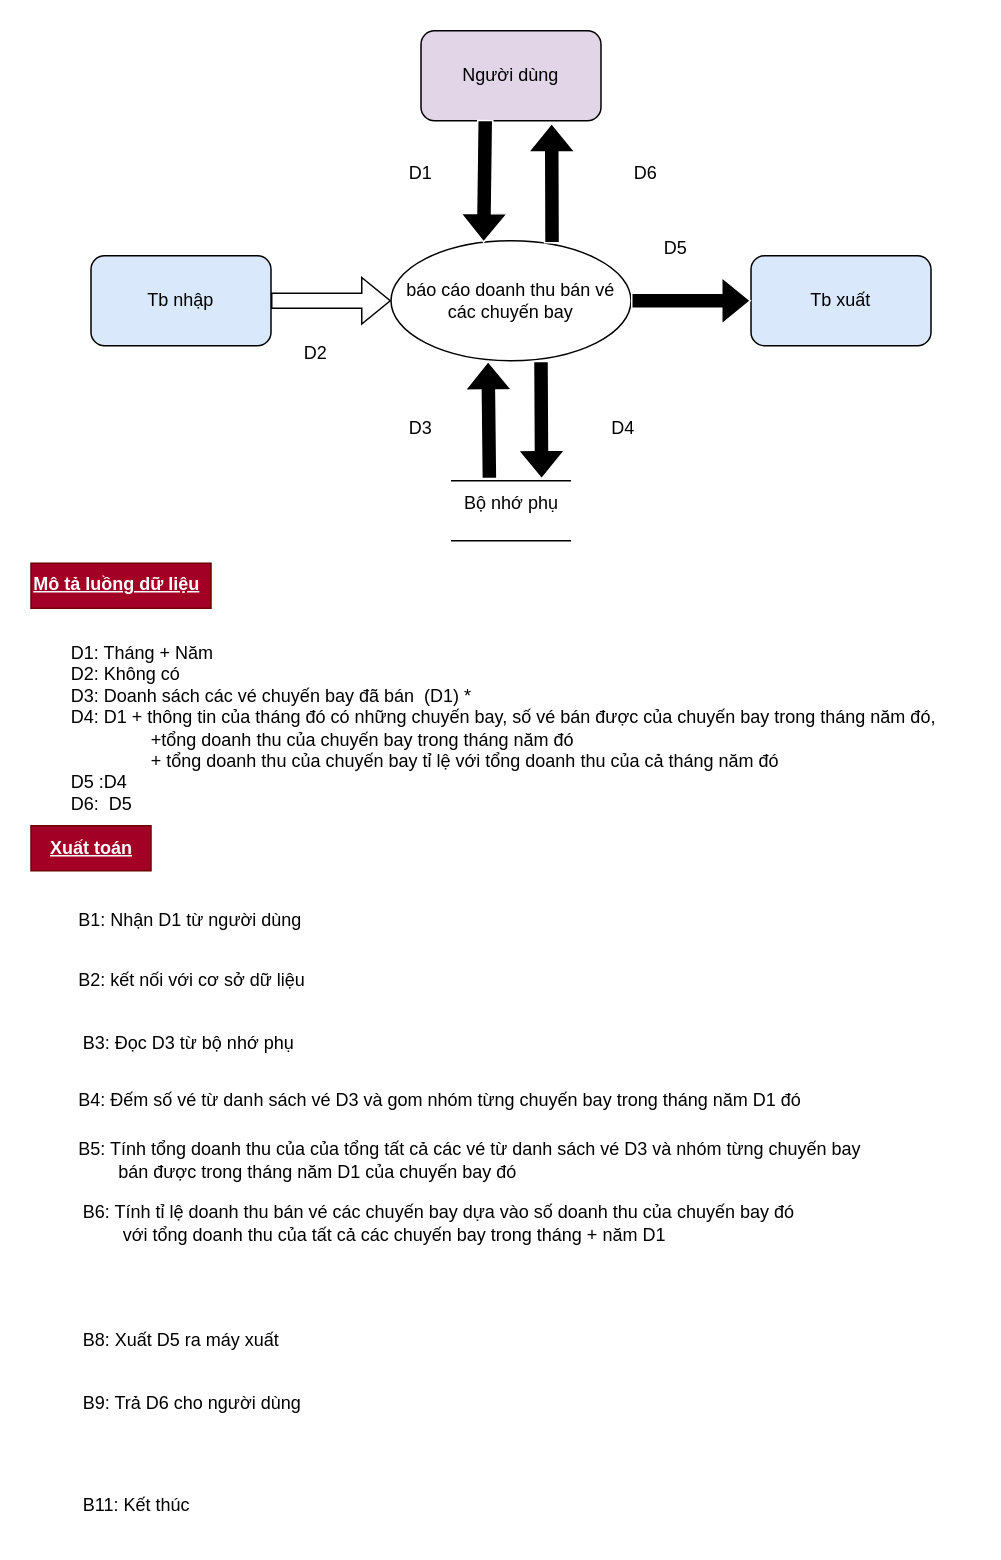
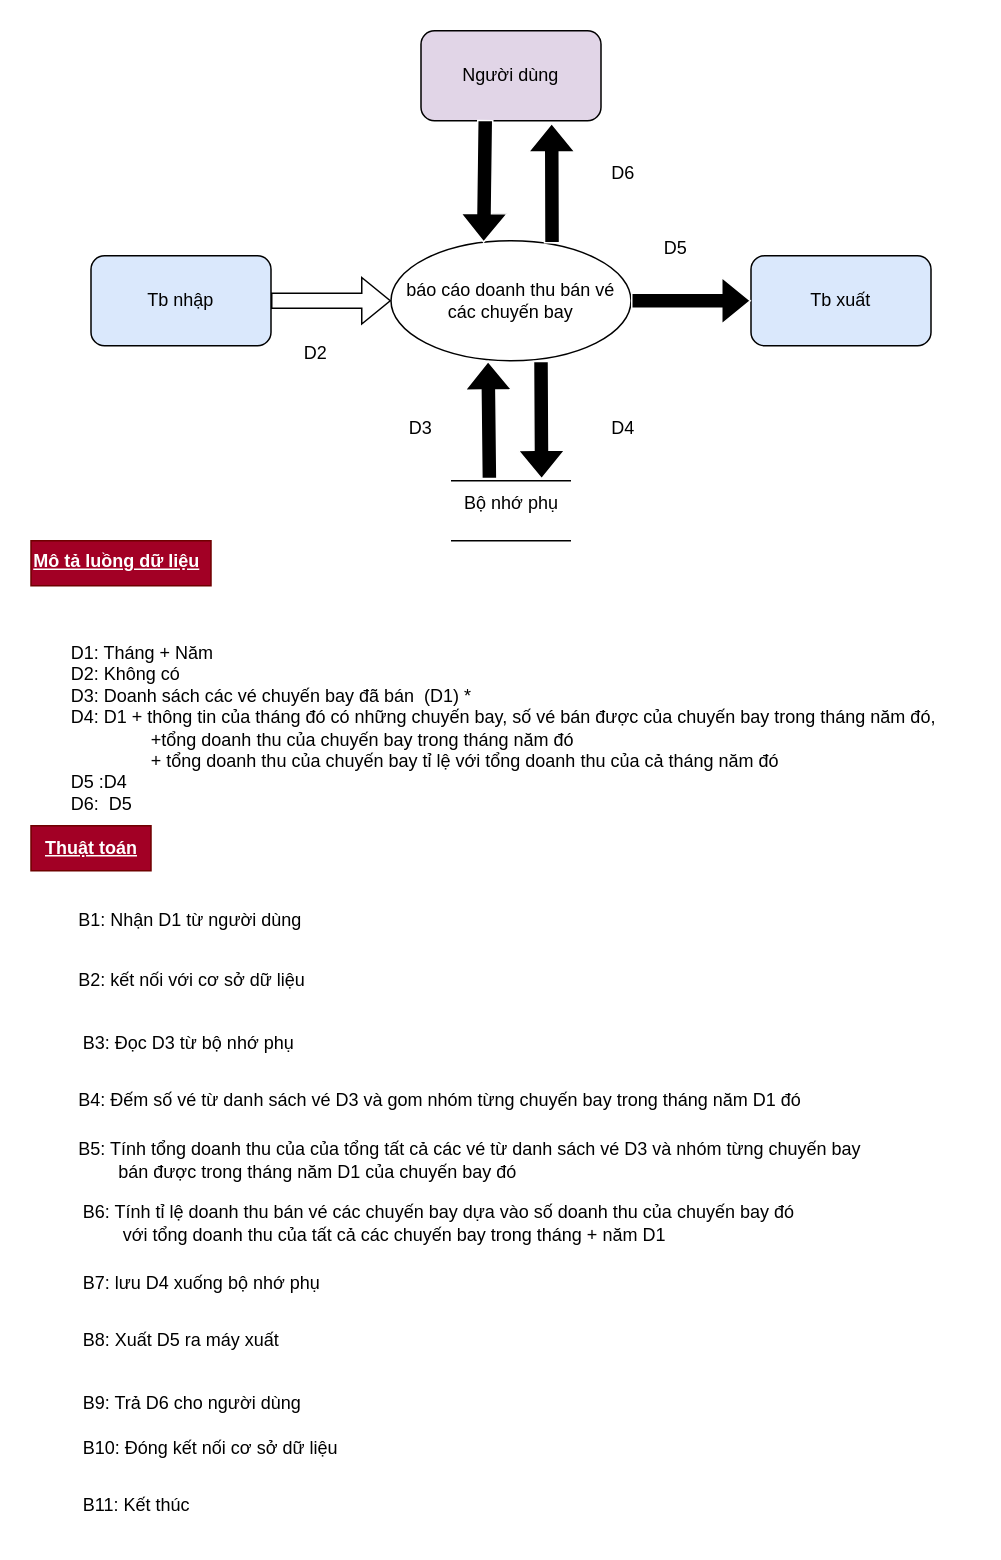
  <mxCell id="0" />
  <mxCell id="1" parent="0" />
  <mxCell id="2" value="báo cáo doanh thu bán vé các chuyến bay" style="ellipse;whiteSpace=wrap;html=1;" parent="1" vertex="1"><mxGeometry x="260" y="160" width="160" height="80" as="geometry" /></mxCell>
  <mxCell id="3" value="Người dùng" style="rounded=1;whiteSpace=wrap;html=1;fillColor=#e1d5e7;" parent="1" vertex="1"><mxGeometry x="280" y="20" width="120" height="60" as="geometry" /></mxCell>
  <mxCell id="4" value="Tb xuất" style="rounded=1;whiteSpace=wrap;html=1;fillColor=#dae8fc;" parent="1" vertex="1"><mxGeometry x="500" y="170" width="120" height="60" as="geometry" /></mxCell>
  <mxCell id="5" value="Tb nhập" style="rounded=1;whiteSpace=wrap;html=1;fillColor=#dae8fc;" parent="1" vertex="1"><mxGeometry x="60" y="170" width="120" height="60" as="geometry" /></mxCell>
  <mxCell id="6" value="" style="shape=flexArrow;endArrow=classic;html=1;rounded=0;exitX=0.357;exitY=0.989;exitDx=0;exitDy=0;exitPerimeter=0;entryX=0.386;entryY=0.017;entryDx=0;entryDy=0;entryPerimeter=0;fillColor=#000000;strokeColor=#FFFFFF;" parent="1" source="3" target="2" edge="1"><mxGeometry width="50" height="50" relative="1" as="geometry"><mxPoint x="300" y="180" as="sourcePoint" /><mxPoint x="350" y="130" as="targetPoint" /></mxGeometry></mxCell>
  <mxCell id="7" value="" style="shape=flexArrow;endArrow=classic;html=1;rounded=0;entryX=0.726;entryY=1.022;entryDx=0;entryDy=0;entryPerimeter=0;exitX=0.671;exitY=0.022;exitDx=0;exitDy=0;exitPerimeter=0;fillColor=#000000;strokeColor=#FFFFFF;" parent="1" source="2" target="3" edge="1"><mxGeometry width="50" height="50" relative="1" as="geometry"><mxPoint x="340" y="170" as="sourcePoint" /><mxPoint x="390" y="120" as="targetPoint" /></mxGeometry></mxCell>
  <mxCell id="8" value="" style="shape=flexArrow;endArrow=classic;html=1;rounded=0;entryX=0;entryY=0.5;entryDx=0;entryDy=0;exitX=1;exitY=0.5;exitDx=0;exitDy=0;fillColor=#000000;strokeColor=#FFFFFF;" parent="1" source="2" target="4" edge="1"><mxGeometry width="50" height="50" relative="1" as="geometry"><mxPoint x="360" y="170" as="sourcePoint" /><mxPoint x="410" y="120" as="targetPoint" /></mxGeometry></mxCell>
  <mxCell id="9" value="" style="shape=flexArrow;endArrow=classic;html=1;rounded=0;entryX=0;entryY=0.5;entryDx=0;entryDy=0;exitX=1;exitY=0.5;exitDx=0;exitDy=0;" parent="1" source="5" target="2" edge="1"><mxGeometry width="50" height="50" relative="1" as="geometry"><mxPoint x="360" y="170" as="sourcePoint" /><mxPoint x="410" y="120" as="targetPoint" /></mxGeometry></mxCell>
  <mxCell id="10" value="" style="endArrow=none;html=1;rounded=0;" parent="1" edge="1"><mxGeometry width="50" height="50" relative="1" as="geometry"><mxPoint x="300" y="320" as="sourcePoint" /><mxPoint x="380" y="320" as="targetPoint" /></mxGeometry></mxCell>
  <mxCell id="11" value="" style="endArrow=none;html=1;rounded=0;" parent="1" edge="1"><mxGeometry width="50" height="50" relative="1" as="geometry"><mxPoint x="300" y="360" as="sourcePoint" /><mxPoint x="380" y="360" as="targetPoint" /></mxGeometry></mxCell>
  <mxCell id="12" value="" style="shape=flexArrow;endArrow=classic;html=1;rounded=0;fillColor=#000000;strokeColor=#FFFFFF;exitX=0.625;exitY=1;exitDx=0;exitDy=0;exitPerimeter=0;entryX=0.727;entryY=-0.027;entryDx=0;entryDy=0;entryPerimeter=0;" parent="1" source="2" edge="1" target="13"><mxGeometry width="50" height="50" relative="1" as="geometry"><mxPoint x="370" y="250" as="sourcePoint" /><mxPoint x="360" y="320" as="targetPoint" /></mxGeometry></mxCell>
  <mxCell id="13" value="Bộ nhớ phụ" style="text;html=1;align=center;verticalAlign=middle;resizable=0;points=[];autosize=1;strokeColor=none;fillColor=none;" parent="1" vertex="1"><mxGeometry x="295" y="320" width="90" height="30" as="geometry" /></mxCell>
  <mxCell id="14" value="&lt;div&gt;&lt;br&gt;&lt;/div&gt;D1: Tháng + Năm&lt;div&gt;D2: Không có&lt;/div&gt;&lt;div&gt;D3: Doanh sách các vé chuyến bay đã bán&amp;nbsp; (D1) *&lt;/div&gt;&lt;div&gt;D4: D1 + thông tin của tháng đó có những chuyến bay, số vé bán được của chuyến bay trong tháng năm đó,&amp;nbsp;&lt;/div&gt;&lt;div&gt;&lt;span style=&quot;white-space: pre;&quot;&gt;&#09;&lt;span style=&quot;white-space: pre;&quot;&gt;&#09;&lt;/span&gt;+&lt;/span&gt;tổng doanh thu của chuyến bay trong tháng năm đó&amp;nbsp;&lt;/div&gt;&lt;div&gt;&lt;span style=&quot;white-space: pre;&quot;&gt;&#09;&lt;/span&gt;&lt;span style=&quot;white-space: pre;&quot;&gt;&#09;&lt;/span&gt;+ tổng doanh thu của chuyến bay tỉ lệ với tổng doanh thu của cả tháng năm đó&lt;/div&gt;&lt;div&gt;D5 :D4&lt;/div&gt;&lt;div&gt;D6:&amp;nbsp; D5&lt;/div&gt;&lt;div&gt;&lt;br&gt;&lt;/div&gt;" style="text;html=1;align=left;verticalAlign=middle;resizable=0;points=[];autosize=1;strokeColor=none;fillColor=none;" parent="1" vertex="1"><mxGeometry x="45" y="405" width="600" height="160" as="geometry" /></mxCell>
- <mxCell id="15" value="&lt;b&gt;&lt;u&gt;Xuất toán&lt;/u&gt;&lt;/b&gt;" style="text;html=1;align=center;verticalAlign=middle;resizable=0;points=[];autosize=1;strokeColor=#6F0000;fillColor=#a20025;fontColor=#ffffff;" parent="1" vertex="1"><mxGeometry x="20" y="550" width="80" height="30" as="geometry" /></mxCell>
+ <mxCell id="15" value="&lt;b&gt;&lt;u&gt;Thuật toán&lt;/u&gt;&lt;/b&gt;" style="text;html=1;align=center;verticalAlign=middle;resizable=0;points=[];autosize=1;strokeColor=#6F0000;fillColor=#a20025;fontColor=#ffffff;" parent="1" vertex="1"><mxGeometry x="20" y="550" width="80" height="30" as="geometry" /></mxCell>
  <mxCell id="16" value="B1: Nhận D1 từ người dùng" style="text;html=1;align=left;verticalAlign=middle;resizable=0;points=[];autosize=1;strokeColor=none;fillColor=none;" parent="1" vertex="1"><mxGeometry x="50" y="598" width="170" height="30" as="geometry" /></mxCell>
  <mxCell id="17" value="B2: kết nối với cơ sở dữ liệu" style="text;html=1;align=left;verticalAlign=middle;resizable=0;points=[];autosize=1;strokeColor=none;fillColor=none;" parent="1" vertex="1"><mxGeometry x="50" y="638" width="170" height="30" as="geometry" /></mxCell>
  <mxCell id="18" value="B3: Đọc D3 từ bộ nhớ phụ" style="text;html=1;align=left;verticalAlign=middle;resizable=0;points=[];autosize=1;strokeColor=none;fillColor=none;" parent="1" vertex="1"><mxGeometry x="52.5" y="680" width="160" height="30" as="geometry" /></mxCell>
  <mxCell id="19" value="B4: Đếm số vé từ danh sách vé D3 và gom nhóm từng chuyến bay trong tháng năm D1 đó&amp;nbsp;" style="text;html=1;align=left;verticalAlign=middle;resizable=0;points=[];autosize=1;strokeColor=none;fillColor=none;" parent="1" vertex="1"><mxGeometry x="50" y="718" width="510" height="30" as="geometry" /></mxCell>
  <mxCell id="20" value="B5: Tính tổng doanh thu của của tổng tất cả các vé từ danh sách vé D3 và nhóm từng chuyến bay&lt;br&gt;&lt;span style=&quot;white-space: pre;&quot;&gt;&#09;&lt;/span&gt;bán được trong tháng năm D1 của chuyến bay đó" style="text;html=1;align=left;verticalAlign=middle;resizable=0;points=[];autosize=1;strokeColor=none;fillColor=none;" parent="1" vertex="1"><mxGeometry x="50" y="753" width="550" height="40" as="geometry" /></mxCell>
  <mxCell id="21" value="B6: Tính tỉ lệ doanh thu bán vé các chuyến bay dựa vào số doanh thu của chuyến bay đó&amp;nbsp;&lt;br&gt;&lt;span style=&quot;white-space: pre;&quot;&gt;&#09;&lt;/span&gt;với&amp;nbsp;tổng doanh thu của tất cả các chuyến bay trong tháng + năm D1" style="text;html=1;align=left;verticalAlign=middle;resizable=0;points=[];autosize=1;strokeColor=none;fillColor=none;" parent="1" vertex="1"><mxGeometry x="52.5" y="795" width="500" height="40" as="geometry" /></mxCell>
+ <mxCell id="22" value="B7: lưu D4 xuống bộ nhớ phụ" style="text;html=1;align=left;verticalAlign=middle;resizable=0;points=[];autosize=1;strokeColor=none;fillColor=none;" parent="1" vertex="1"><mxGeometry x="52.5" y="840" width="180" height="30" as="geometry" /></mxCell>
  <mxCell id="23" value="B8: Xuất D5 ra máy xuất" style="text;html=1;align=left;verticalAlign=middle;resizable=0;points=[];autosize=1;strokeColor=none;fillColor=none;" parent="1" vertex="1"><mxGeometry x="52.5" y="878" width="150" height="30" as="geometry" /></mxCell>
  <mxCell id="24" value="B9: Trả D6 cho người dùng" style="text;html=1;align=left;verticalAlign=middle;resizable=0;points=[];autosize=1;strokeColor=none;fillColor=none;" parent="1" vertex="1"><mxGeometry x="52.5" y="920" width="170" height="30" as="geometry" /></mxCell>
+ <mxCell id="25" value="B10: Đóng kết nối cơ sở dữ liệu" style="text;html=1;align=left;verticalAlign=middle;resizable=0;points=[];autosize=1;strokeColor=none;fillColor=none;" parent="1" vertex="1"><mxGeometry x="52.5" y="950" width="190" height="30" as="geometry" /></mxCell>
  <mxCell id="26" value="B11: Kết thúc" style="text;html=1;align=left;verticalAlign=middle;resizable=0;points=[];autosize=1;strokeColor=none;fillColor=none;" parent="1" vertex="1"><mxGeometry x="52.5" y="988" width="90" height="30" as="geometry" /></mxCell>
- <mxCell id="27" value="&lt;div style=&quot;text-align: center;&quot;&gt;&lt;span style=&quot;background-color: initial;&quot;&gt;&lt;font color=&quot;#ffffff&quot;&gt;&lt;b&gt;&lt;u&gt;Mô tả luồng dữ liệu&lt;/u&gt;&lt;/b&gt;&lt;/font&gt;&lt;/span&gt;&lt;/div&gt;" style="text;whiteSpace=wrap;html=1;fillColor=#a20025;fontColor=#ffffff;strokeColor=#6F0000;" parent="1" vertex="1"><mxGeometry x="20" y="375" width="120" height="30" as="geometry" /></mxCell>
- <mxCell id="28" value="D1" style="text;html=1;align=center;verticalAlign=middle;whiteSpace=wrap;rounded=0;" parent="1" vertex="1"><mxGeometry x="250" y="100" width="60" height="30" as="geometry" /></mxCell>
+ <mxCell id="27" value="&lt;div style=&quot;text-align: center;&quot;&gt;&lt;span style=&quot;background-color: initial;&quot;&gt;&lt;font color=&quot;#ffffff&quot;&gt;&lt;b&gt;&lt;u&gt;Mô tả luồng dữ liệu&lt;/u&gt;&lt;/b&gt;&lt;/font&gt;&lt;/span&gt;&lt;/div&gt;" style="text;whiteSpace=wrap;html=1;fillColor=#a20025;fontColor=#ffffff;strokeColor=#6F0000;" parent="1" vertex="1"><mxGeometry x="20" y="360" width="120" height="30" as="geometry" /></mxCell>
  <mxCell id="29" value="D2" style="text;html=1;align=center;verticalAlign=middle;whiteSpace=wrap;rounded=0;" parent="1" vertex="1"><mxGeometry x="180" y="220" width="60" height="30" as="geometry" /></mxCell>
  <mxCell id="30" value="D3" style="text;html=1;align=center;verticalAlign=middle;whiteSpace=wrap;rounded=0;" parent="1" vertex="1"><mxGeometry x="250" y="270" width="60" height="30" as="geometry" /></mxCell>
  <mxCell id="31" value="D4" style="text;html=1;align=center;verticalAlign=middle;whiteSpace=wrap;rounded=0;" parent="1" vertex="1"><mxGeometry x="385" y="270" width="60" height="30" as="geometry" /></mxCell>
  <mxCell id="32" value="D5" style="text;html=1;align=center;verticalAlign=middle;whiteSpace=wrap;rounded=0;" parent="1" vertex="1"><mxGeometry x="420" y="150" width="60" height="30" as="geometry" /></mxCell>
- <mxCell id="33" value="D6" style="text;html=1;align=center;verticalAlign=middle;whiteSpace=wrap;rounded=0;" parent="1" vertex="1"><mxGeometry x="400" y="100" width="60" height="30" as="geometry" /></mxCell>
+ <mxCell id="33" value="D6" style="text;html=1;align=center;verticalAlign=middle;whiteSpace=wrap;rounded=0;" parent="1" vertex="1"><mxGeometry x="385" y="100" width="60" height="30" as="geometry" /></mxCell>
  <mxCell id="34" value="" style="shape=flexArrow;endArrow=classic;html=1;rounded=0;fillColor=#000000;strokeColor=#FFFFFF;exitX=0.34;exitY=-0.035;exitDx=0;exitDy=0;exitPerimeter=0;" edge="1" parent="1" source="13"><mxGeometry width="50" height="50" relative="1" as="geometry"><mxPoint x="324.71" y="310" as="sourcePoint" /><mxPoint x="324.71" y="240" as="targetPoint" /></mxGeometry></mxCell>
